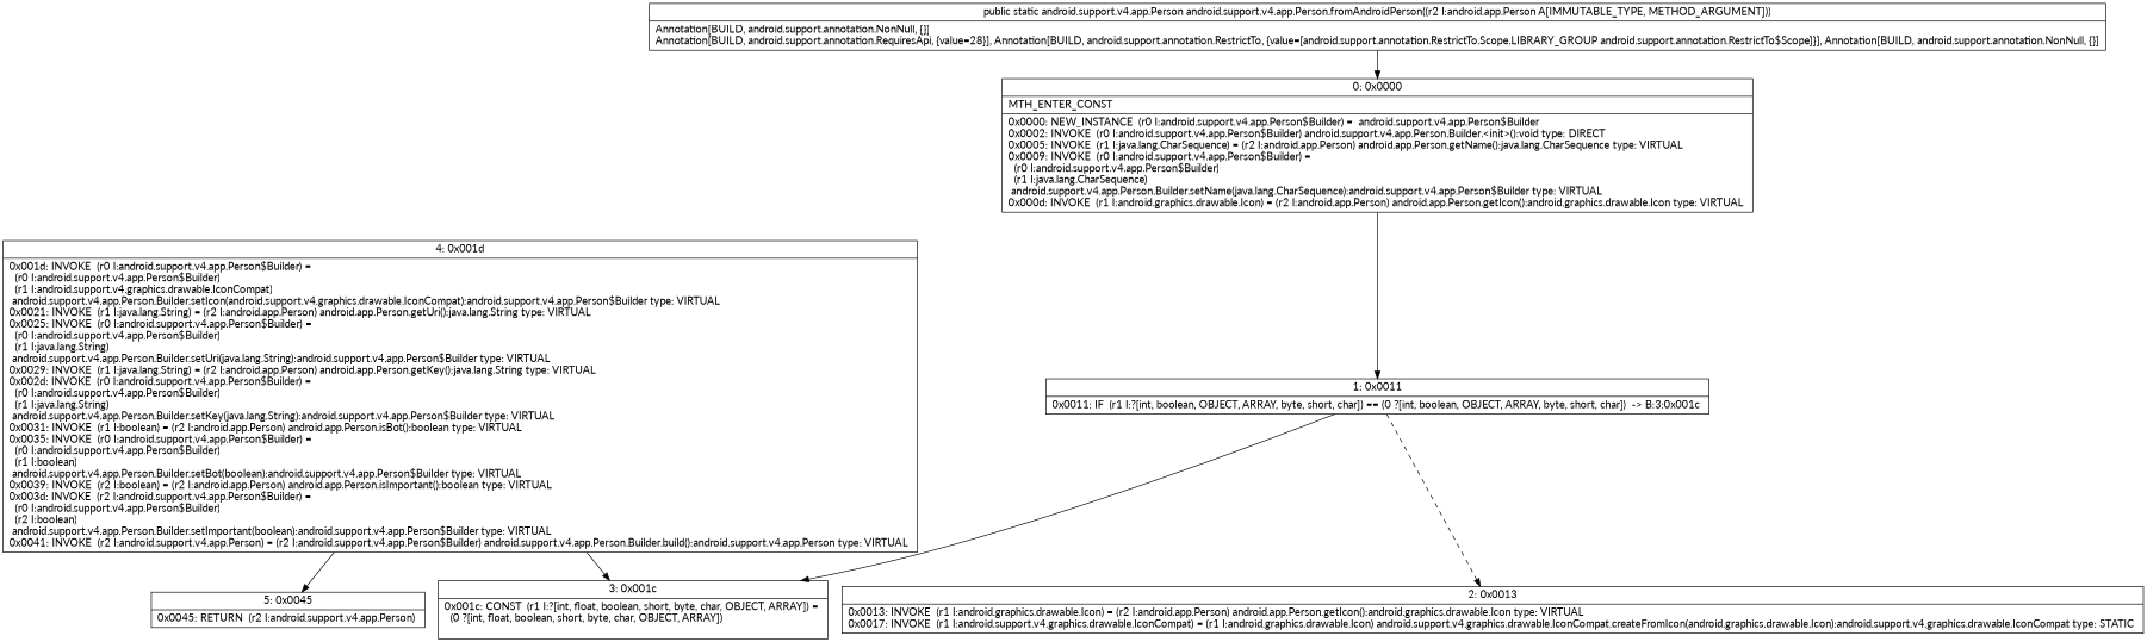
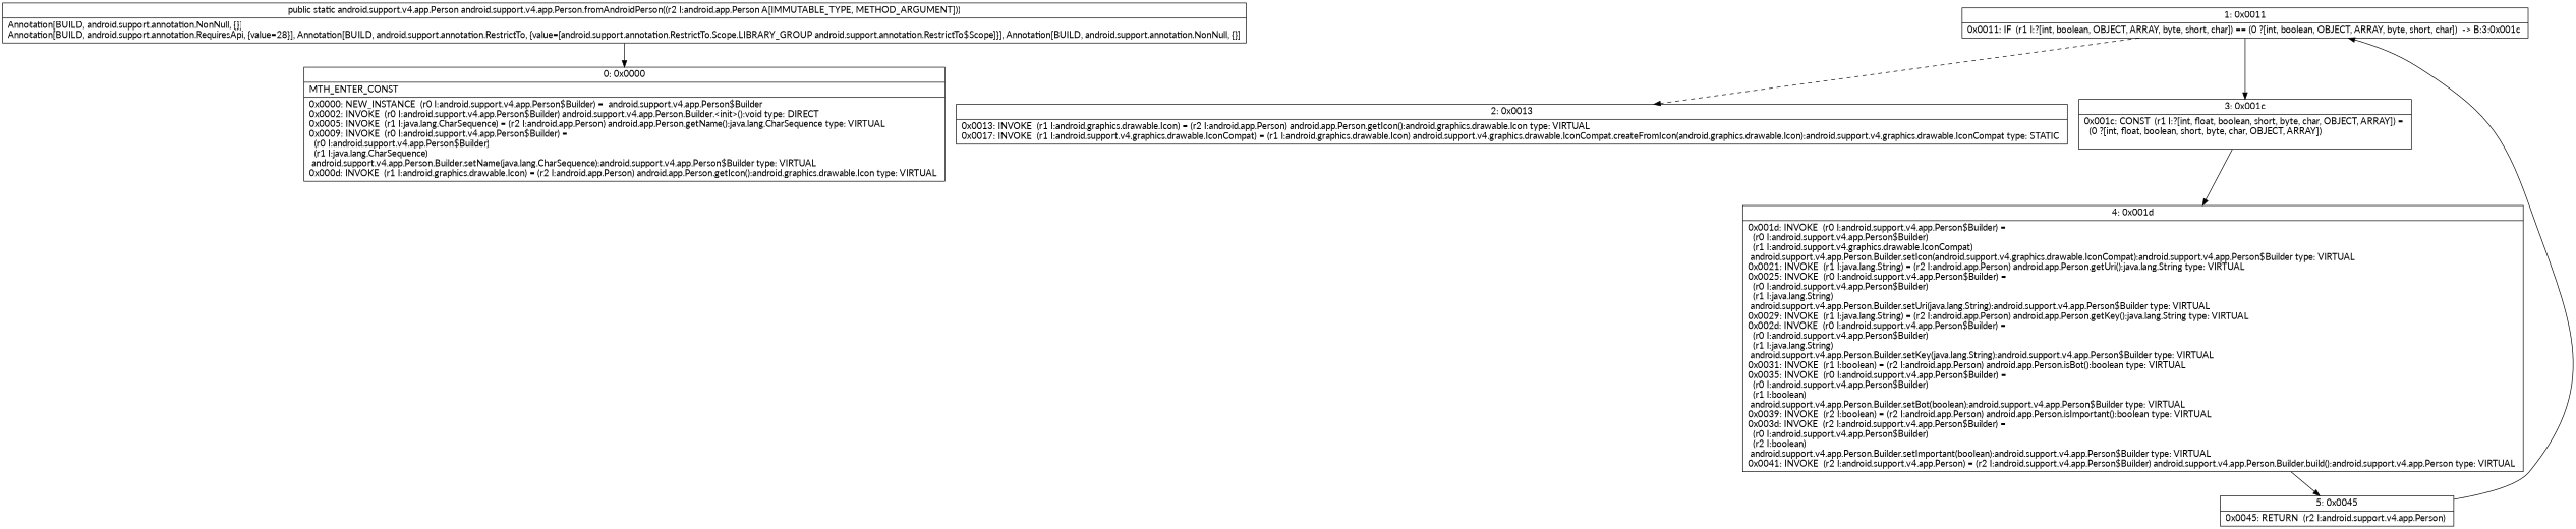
  digraph {
    fontname=Lato
    node [fontname=Lato shape=record]
    edge [fontname=Lato]
    n1 [label="{0\:\ 0x0000|MTH_ENTER_CONST\l|0x0000: NEW_INSTANCE  (r0 I:android.support.v4.app.Person$Builder) =  android.support.v4.app.Person$Builder \l0x0002: INVOKE  (r0 I:android.support.v4.app.Person$Builder) android.support.v4.app.Person.Builder.\<init\>():void type: DIRECT \l0x0005: INVOKE  (r1 I:java.lang.CharSequence) = (r2 I:android.app.Person) android.app.Person.getName():java.lang.CharSequence type: VIRTUAL \l0x0009: INVOKE  (r0 I:android.support.v4.app.Person$Builder) = \l  (r0 I:android.support.v4.app.Person$Builder)\l  (r1 I:java.lang.CharSequence)\l android.support.v4.app.Person.Builder.setName(java.lang.CharSequence):android.support.v4.app.Person$Builder type: VIRTUAL \l0x000d: INVOKE  (r1 I:android.graphics.drawable.Icon) = (r2 I:android.app.Person) android.app.Person.getIcon():android.graphics.drawable.Icon type: VIRTUAL \l}"]
    n2 [label="{1\:\ 0x0011|0x0011: IF  (r1 I:?[int, boolean, OBJECT, ARRAY, byte, short, char]) == (0 ?[int, boolean, OBJECT, ARRAY, byte, short, char])  \-\> B:3:0x001c \l}"]
    n3 [label="{2\:\ 0x0013|0x0013: INVOKE  (r1 I:android.graphics.drawable.Icon) = (r2 I:android.app.Person) android.app.Person.getIcon():android.graphics.drawable.Icon type: VIRTUAL \l0x0017: INVOKE  (r1 I:android.support.v4.graphics.drawable.IconCompat) = (r1 I:android.graphics.drawable.Icon) android.support.v4.graphics.drawable.IconCompat.createFromIcon(android.graphics.drawable.Icon):android.support.v4.graphics.drawable.IconCompat type: STATIC \l}"]
    n4 [label="{3\:\ 0x001c|0x001c: CONST  (r1 I:?[int, float, boolean, short, byte, char, OBJECT, ARRAY]) = \l  (0 ?[int, float, boolean, short, byte, char, OBJECT, ARRAY])\l \l}"]
    n5 [label="{4\:\ 0x001d|0x001d: INVOKE  (r0 I:android.support.v4.app.Person$Builder) = \l  (r0 I:android.support.v4.app.Person$Builder)\l  (r1 I:android.support.v4.graphics.drawable.IconCompat)\l android.support.v4.app.Person.Builder.setIcon(android.support.v4.graphics.drawable.IconCompat):android.support.v4.app.Person$Builder type: VIRTUAL \l0x0021: INVOKE  (r1 I:java.lang.String) = (r2 I:android.app.Person) android.app.Person.getUri():java.lang.String type: VIRTUAL \l0x0025: INVOKE  (r0 I:android.support.v4.app.Person$Builder) = \l  (r0 I:android.support.v4.app.Person$Builder)\l  (r1 I:java.lang.String)\l android.support.v4.app.Person.Builder.setUri(java.lang.String):android.support.v4.app.Person$Builder type: VIRTUAL \l0x0029: INVOKE  (r1 I:java.lang.String) = (r2 I:android.app.Person) android.app.Person.getKey():java.lang.String type: VIRTUAL \l0x002d: INVOKE  (r0 I:android.support.v4.app.Person$Builder) = \l  (r0 I:android.support.v4.app.Person$Builder)\l  (r1 I:java.lang.String)\l android.support.v4.app.Person.Builder.setKey(java.lang.String):android.support.v4.app.Person$Builder type: VIRTUAL \l0x0031: INVOKE  (r1 I:boolean) = (r2 I:android.app.Person) android.app.Person.isBot():boolean type: VIRTUAL \l0x0035: INVOKE  (r0 I:android.support.v4.app.Person$Builder) = \l  (r0 I:android.support.v4.app.Person$Builder)\l  (r1 I:boolean)\l android.support.v4.app.Person.Builder.setBot(boolean):android.support.v4.app.Person$Builder type: VIRTUAL \l0x0039: INVOKE  (r2 I:boolean) = (r2 I:android.app.Person) android.app.Person.isImportant():boolean type: VIRTUAL \l0x003d: INVOKE  (r2 I:android.support.v4.app.Person$Builder) = \l  (r0 I:android.support.v4.app.Person$Builder)\l  (r2 I:boolean)\l android.support.v4.app.Person.Builder.setImportant(boolean):android.support.v4.app.Person$Builder type: VIRTUAL \l0x0041: INVOKE  (r2 I:android.support.v4.app.Person) = (r2 I:android.support.v4.app.Person$Builder) android.support.v4.app.Person.Builder.build():android.support.v4.app.Person type: VIRTUAL \l}"]
    n6 [label="{5\:\ 0x0045|0x0045: RETURN  (r2 I:android.support.v4.app.Person) \l}"]
    n7 [label="{public static android.support.v4.app.Person android.support.v4.app.Person.fromAndroidPerson((r2 I:android.app.Person A[IMMUTABLE_TYPE, METHOD_ARGUMENT]))  | Annotation[BUILD, android.support.annotation.NonNull, \{\}]\lAnnotation[BUILD, android.support.annotation.RequiresApi, \{value=28\}], Annotation[BUILD, android.support.annotation.RestrictTo, \{value=[android.support.annotation.RestrictTo.Scope.LIBRARY_GROUP android.support.annotation.RestrictTo$Scope]\}], Annotation[BUILD, android.support.annotation.NonNull, \{\}]\l}"]
-   n1 -> n2
+   n6 -> n2
    n2 -> n3 [style=dashed]
    n2 -> n4
-   n5 -> n4
+   n4 -> n5
    n5 -> n6
    n7 -> n1
  }
